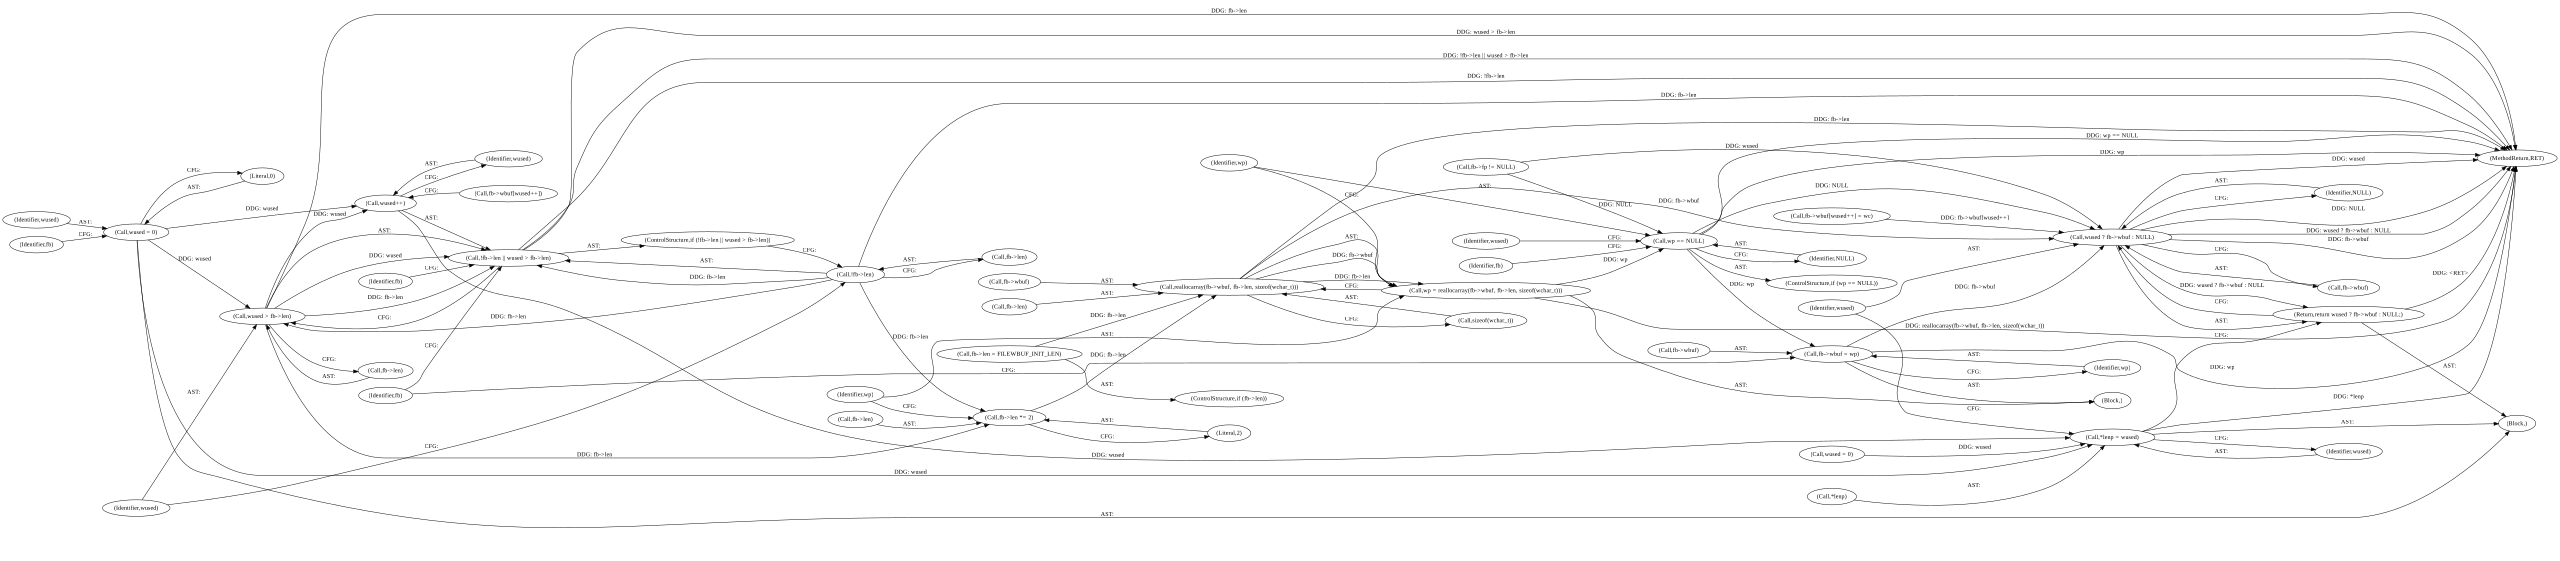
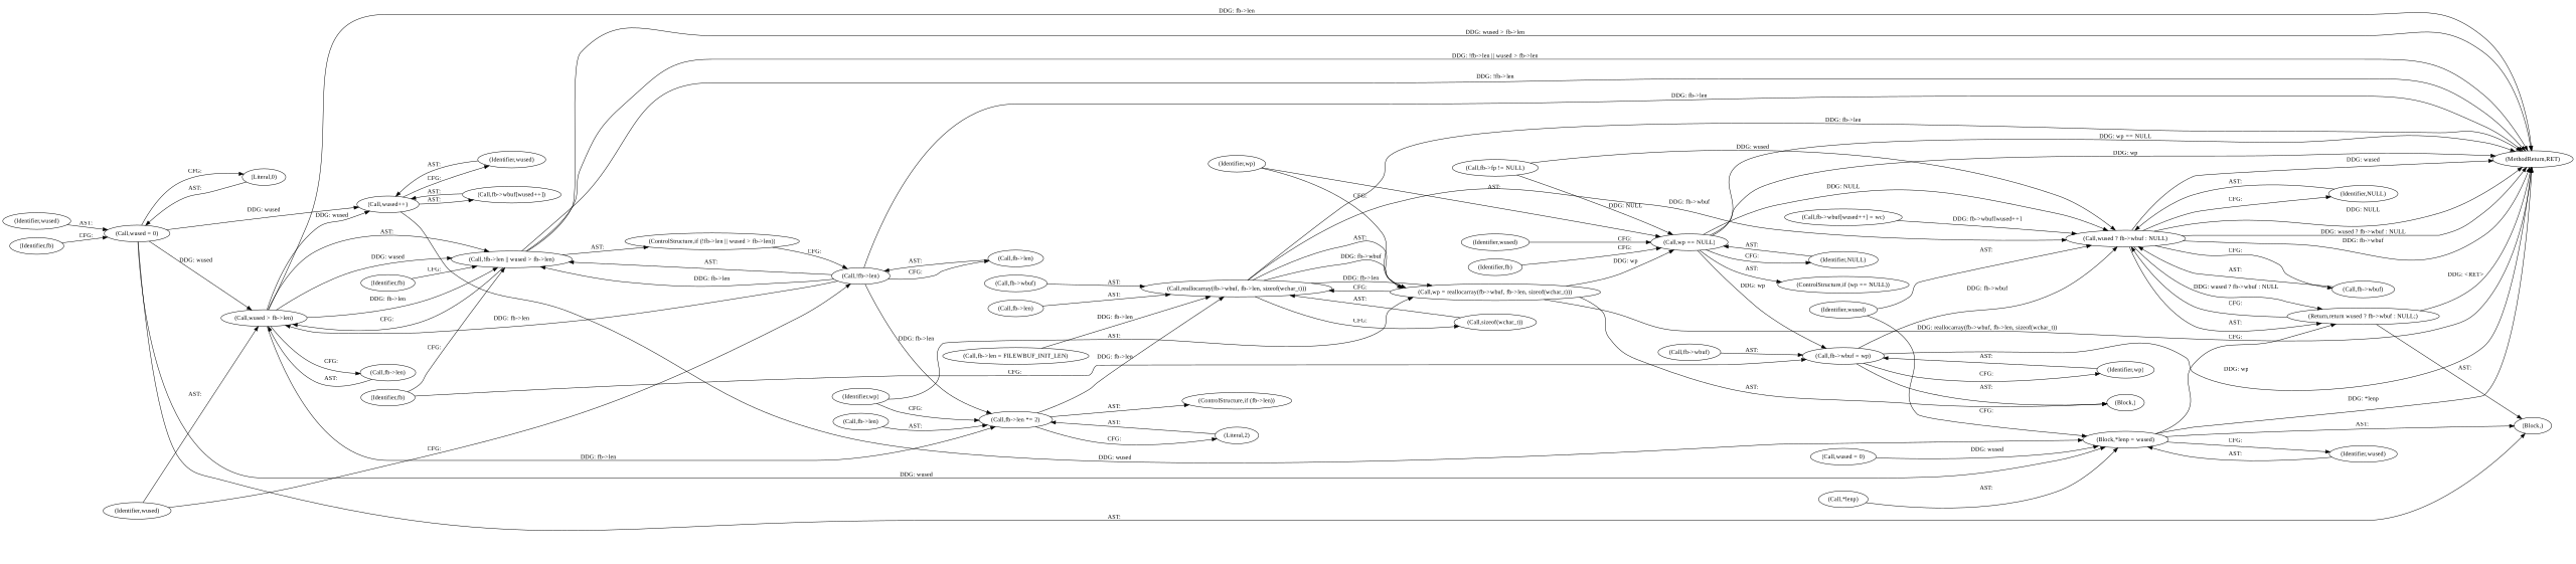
  digraph {
    fontname="Liberation Serif"
    rankdir=LR
    node [fontname="Liberation Serif"]
    edge [fontname="Liberation Serif"]
    n1 [label="(Call,wused > fb->len)"]
    n2 [label="(Call,!fb->len || wused > fb->len)"]
    n3 [label="(Call,fb->len *= 2)"]
    n4 [label="(Call,wused++)"]
    n5 [label="(Call,fb->len)"]
    n6 [label="(MethodReturn,RET)"]
    n7 [label="(ControlStructure,if (!fb->len || wused > fb->len))"]
    n8 [label="(Call,reallocarray(fb->wbuf, fb->len, sizeof(wchar_t)))"]
    n9 [label="(Literal,2)"]
    n10 [label="(ControlStructure,if (fb->len))"]
-   n11 [label="(Call,*lenp = wused)"]
+   n11 [label="(Block,*lenp = wused)"]
    n12 [label="(Identifier,wused)"]
    n13 [label="(Call,fb->wbuf[wused++])"]
    n14 [label="(Call,wused = 0)"]
    n15 [label="(Block,)"]
    n16 [label="(Literal,0)"]
    n17 [label="(Return,return wused ? fb->wbuf : NULL;)"]
    n18 [label="(Identifier,wused)"]
    n19 [label="(Call,!fb->len)"]
    n20 [label="(Call,fb->len)"]
    n21 [label="(Call,wp = reallocarray(fb->wbuf, fb->len, sizeof(wchar_t)))"]
    n22 [label="(Call,wused ? fb->wbuf : NULL)"]
    n23 [label="(Call,sizeof(wchar_t))"]
    n24 [label="(Call,wp == NULL)"]
    n25 [label="(Block,)"]
    n26 [label="(Call,fb->wbuf)"]
    n27 [label="(Identifier,NULL)"]
    n28 [label="(Call,fb->wbuf = wp)"]
    n29 [label="(Identifier,NULL)"]
    n30 [label="(ControlStructure,if (wp == NULL))"]
    n31 [label="(Identifier,wp)"]
    n32 [label="(Call,fb->wbuf)"]
    n33 [label="(Call,*lenp)"]
    n34 [label="(Call,wused = 0)"]
    n35 [label="(Identifier,wused)"]
    n36 [label="(Call,fb->len = FILEWBUF_INIT_LEN)"]
    n37 [label="(Identifier,wused)"]
    n38 [label="(Identifier,fb)"]
    n39 [label="(Identifier,fb)"]
    n40 [label="(Call,fb->wbuf)"]
    n41 [label="(Identifier,wused)"]
    n42 [label="(Call,fb->len)"]
    n43 [label="(Identifier,fb)"]
    n44 [label="(Call,fb->len)"]
    n45 [label="(Identifier,wp)"]
    n46 [label="(Identifier,wused)"]
    n47 [label="(Identifier,fb)"]
    n48 [label="(Identifier,wp)"]
    n49 [label="(Call,fb->wbuf[wused++] = wc)"]
    n50 [label="(Call,fb->fp != NULL)"]
    n1 -> n2 [label="AST: "]
    n1 -> n2 [label="DDG: wused"]
    n1 -> n2 [label="DDG: fb->len"]
    n1 -> n3 [label="DDG: fb->len"]
    n1 -> n4 [label="DDG: wused"]
    n1 -> n5 [label="CFG: "]
    n1 -> n6 [label="DDG: fb->len"]
    n2 -> n1 [label="CFG: "]
    n2 -> n6 [label="DDG: !fb->len"]
    n2 -> n6 [label="DDG: wused > fb->len"]
    n2 -> n6 [label="DDG: !fb->len || wused > fb->len"]
    n2 -> n7 [label="AST: "]
    n3 -> n8 [label="DDG: fb->len"]
    n3 -> n9 [label="CFG: "]
-   n36 -> n10 [label="AST: "]
+   n3 -> n10 [label="AST: "]
    n4 -> n11 [label="DDG: wused"]
    n4 -> n12 [label="CFG: "]
-   n4 -> n2 [label="AST: "]
+   n4 -> n13 [label="AST: "]
    n5 -> n1 [label="AST: "]
    n7 -> n19 [label="CFG: "]
    n8 -> n6 [label="DDG: fb->len"]
    n8 -> n21 [label="AST: "]
    n8 -> n21 [label="DDG: fb->wbuf"]
    n8 -> n21 [label="DDG: fb->len"]
    n8 -> n22 [label="DDG: fb->wbuf"]
    n8 -> n23 [label="CFG: "]
    n9 -> n3 [label="AST: "]
    n11 -> n6 [label="DDG: *lenp"]
    n11 -> n15 [label="AST: "]
    n11 -> n17 [label="CFG: "]
    n11 -> n18 [label="CFG: "]
    n12 -> n4 [label="AST: "]
-   n13 -> n4 [label="CFG: "]
+   n13 -> n4 [label="AST: "]
    n14 -> n1 [label="DDG: wused"]
    n14 -> n4 [label="DDG: wused"]
    n14 -> n11 [label="DDG: wused"]
    n14 -> n15 [label="AST: "]
    n14 -> n16 [label="CFG: "]
    n16 -> n14 [label="AST: "]
    n17 -> n6 [label="DDG: <RET>"]
    n17 -> n15 [label="AST: "]
    n17 -> n22 [label="CFG: "]
    n18 -> n11 [label="AST: "]
    n19 -> n1 [label="DDG: fb->len"]
    n19 -> n2 [label="AST: "]
    n19 -> n2 [label="DDG: fb->len"]
    n19 -> n3 [label="DDG: fb->len"]
    n19 -> n6 [label="DDG: fb->len"]
    n19 -> n20 [label="CFG: "]
    n20 -> n19 [label="AST: "]
    n21 -> n6 [label="DDG: reallocarray(fb->wbuf, fb->len, sizeof(wchar_t))"]
    n21 -> n8 [label="CFG: "]
    n21 -> n24 [label="DDG: wp"]
    n21 -> n25 [label="AST: "]
    n22 -> n6 [label="DDG: NULL"]
    n22 -> n6 [label="DDG: wused ? fb->wbuf : NULL"]
    n22 -> n6 [label="DDG: fb->wbuf"]
    n22 -> n6 [label="DDG: wused"]
    n22 -> n17 [label="AST: "]
    n22 -> n17 [label="DDG: wused ? fb->wbuf : NULL"]
    n22 -> n26 [label="CFG: "]
    n22 -> n27 [label="CFG: "]
    n23 -> n8 [label="AST: "]
    n24 -> n6 [label="DDG: wp == NULL"]
    n24 -> n6 [label="DDG: wp"]
    n24 -> n22 [label="DDG: NULL"]
    n24 -> n28 [label="DDG: wp"]
    n24 -> n29 [label="CFG: "]
    n24 -> n30 [label="AST: "]
    n26 -> n22 [label="AST: "]
    n27 -> n22 [label="AST: "]
    n28 -> n6 [label="DDG: wp"]
    n28 -> n22 [label="DDG: fb->wbuf"]
    n28 -> n25 [label="AST: "]
    n28 -> n31 [label="CFG: "]
    n29 -> n24 [label="AST: "]
    n31 -> n28 [label="AST: "]
    n32 -> n8 [label="AST: "]
    n33 -> n11 [label="AST: "]
    n34 -> n11 [label="DDG: wused"]
    n35 -> n1 [label="AST: "]
    n35 -> n19 [label="CFG: "]
    n36 -> n8 [label="DDG: fb->len"]
    n37 -> n24 [label="CFG: "]
    n38 -> n2 [label="CFG: "]
    n39 -> n24 [label="CFG: "]
    n40 -> n28 [label="AST: "]
    n41 -> n14 [label="AST: "]
    n42 -> n8 [label="AST: "]
    n43 -> n2 [label="CFG: "]
    n43 -> n28 [label="CFG: "]
    n44 -> n3 [label="AST: "]
    n45 -> n21 [label="CFG: "]
    n45 -> n24 [label="AST: "]
    n46 -> n11 [label="CFG: "]
    n46 -> n22 [label="AST: "]
    n47 -> n14 [label="CFG: "]
    n48 -> n3 [label="CFG: "]
    n48 -> n21 [label="AST: "]
    n49 -> n22 [label="DDG: fb->wbuf[wused++]"]
    n50 -> n22 [label="DDG: wused"]
    n50 -> n24 [label="DDG: NULL"]
  }
